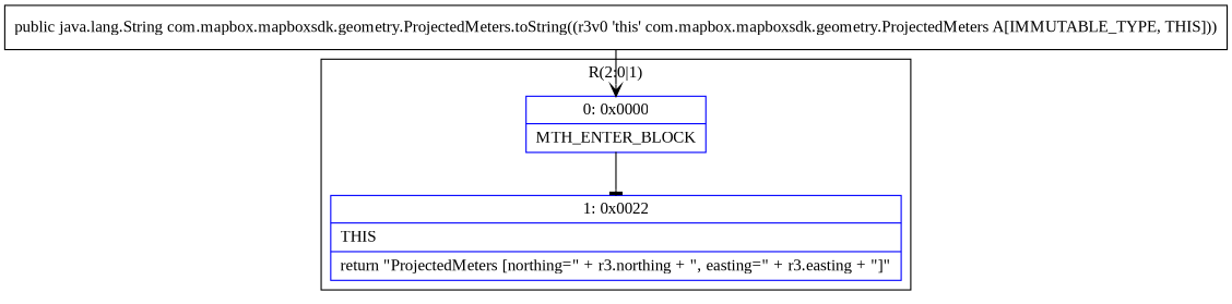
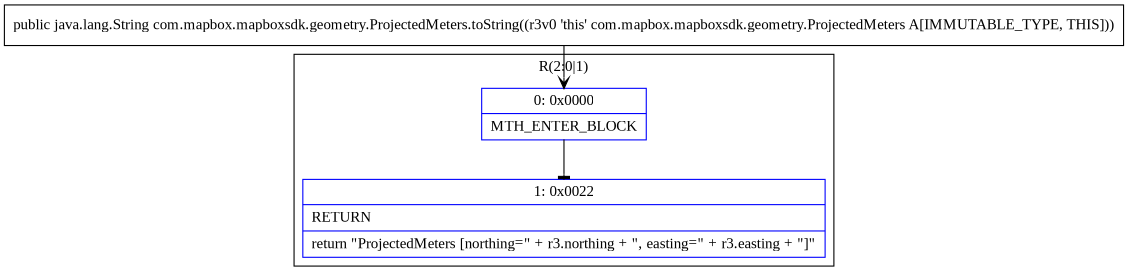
  digraph {
    fontname="Liberation Serif"
    node [color=blue shape=record fontname="Liberation Serif"]
    edge [fontname="Liberation Serif"]
    n1 [label="{0\:\ 0x0000|MTH_ENTER_BLOCK\l}"]
-   n2 [label="{1\:\ 0x0022|THIS\l|return \"ProjectedMeters [northing=\" + r3.northing + \", easting=\" + r3.easting + \"]\"\l}"]
+   n2 [label="{1\:\ 0x0022|RETURN\l|return \"ProjectedMeters [northing=\" + r3.northing + \", easting=\" + r3.easting + \"]\"\l}"]
    n3 [label="{public java.lang.String com.mapbox.mapboxsdk.geometry.ProjectedMeters.toString((r3v0 'this' com.mapbox.mapboxsdk.geometry.ProjectedMeters A[IMMUTABLE_TYPE, THIS])) }" color=""]
    subgraph cluster_1 {
      label="R(2:0|1)"
      n1
      n2
    }
    n1 -> n2 [arrowhead=tee]
    n3 -> n1 [arrowhead=vee]
  }
